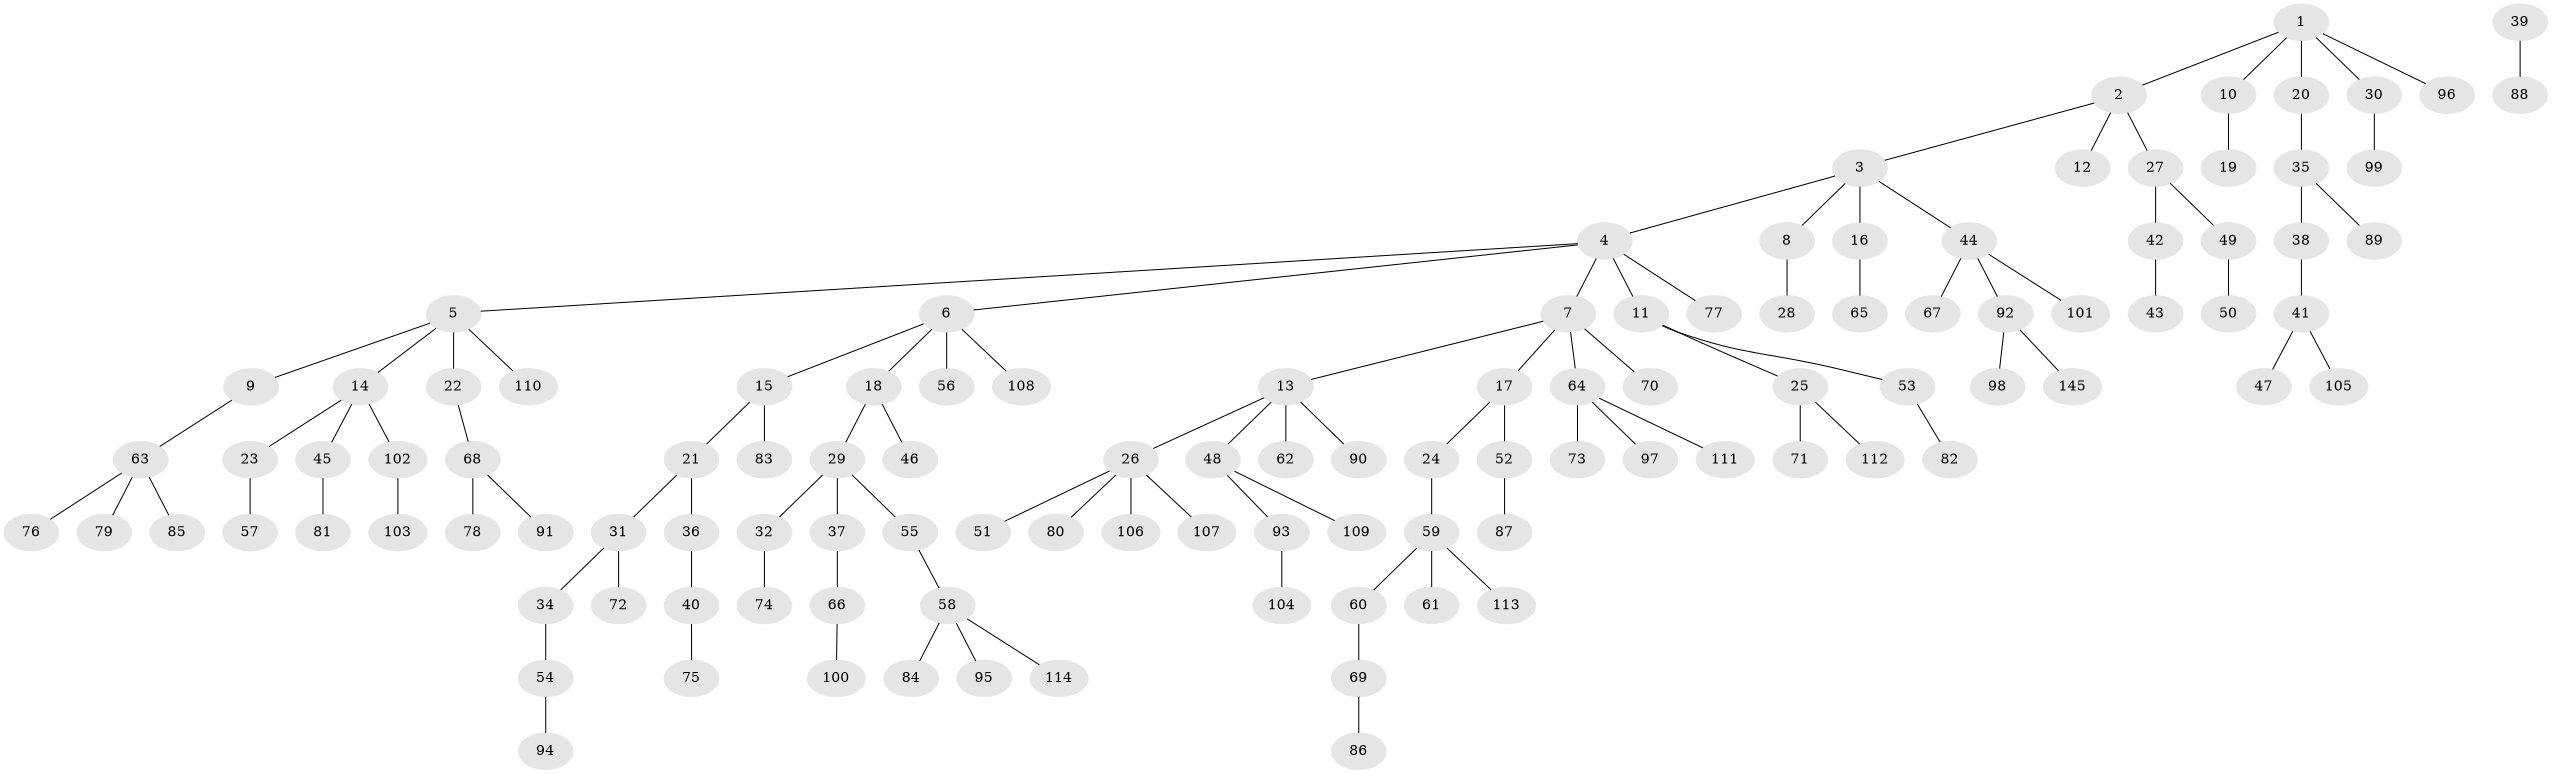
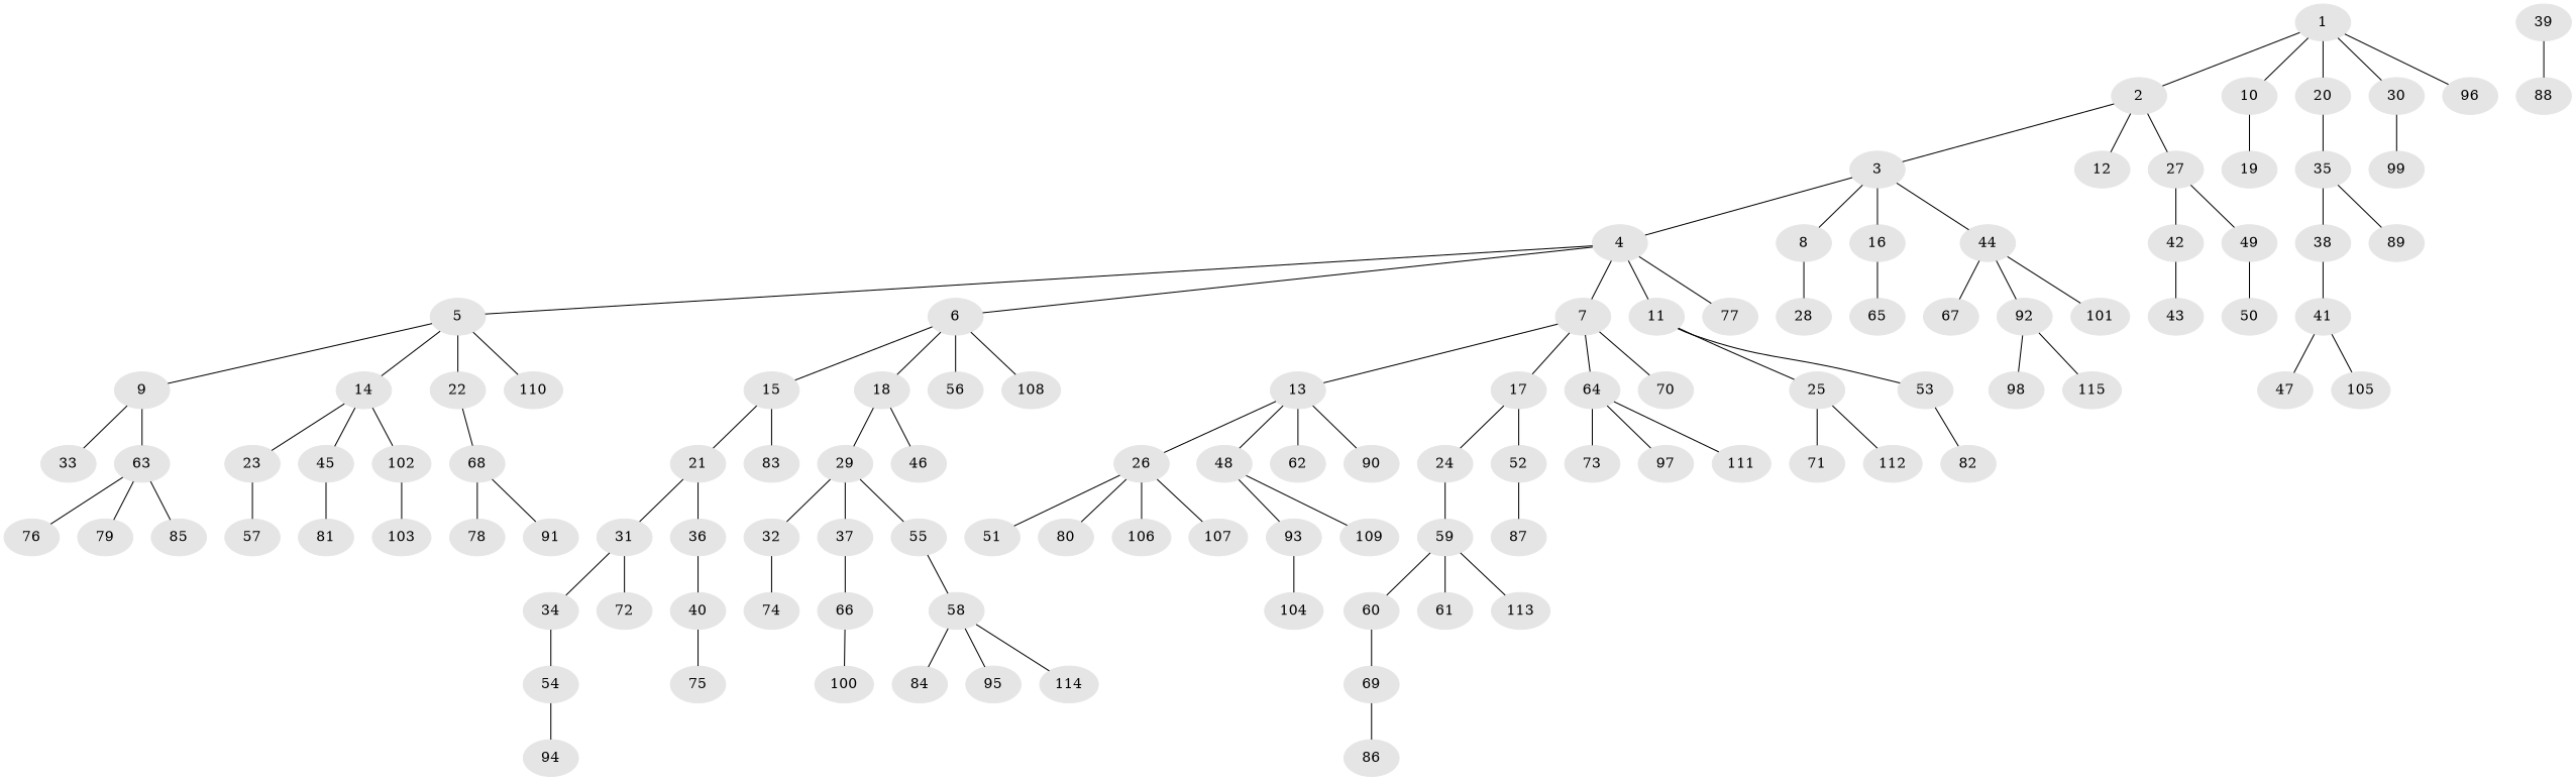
  graph {
    node [color=gray90 style=filled]
    1
    2
    10
    20
    30
    96
    3
    12
    27
    19
    35
    99
    4
    8
    16
    44
    42
    49
    5
    6
    7
    11
    77
    28
    65
    67
    92
    101
    9
    14
    22
    110
    15
    18
    56
    108
    13
    17
    64
    70
    25
    53
+   33
    63
    23
    45
    102
    68
    21
    83
    29
    46
    26
    48
    62
    90
    24
    52
    73
    97
    111
    76
    79
    85
    71
    112
    39
    88
    82
    51
    80
    106
    107
    93
    109
    57
    81
    103
    31
    36
    59
    87
    32
    37
    55
    38
    89
    34
    72
    40
    78
    91
    60
    61
    113
    43
    50
    74
    66
    58
    54
    94
    41
    75
    100
    47
    105
    98
-   115 [label=145]
+   115
    104
    84
    95
    114
    69
    86
    1 -- 2
    1 -- 10
    1 -- 20
    1 -- 30
    1 -- 96
    2 -- 3
    2 -- 12
    2 -- 27
    10 -- 19
    20 -- 35
    30 -- 99
    3 -- 4
    3 -- 8
    3 -- 16
    3 -- 44
    27 -- 42
    27 -- 49
    35 -- 38
    35 -- 89
    4 -- 5
    4 -- 6
    4 -- 7
    4 -- 11
    4 -- 77
    8 -- 28
    16 -- 65
    44 -- 67
    44 -- 92
    44 -- 101
    42 -- 43
    49 -- 50
    5 -- 9
    5 -- 14
    5 -- 22
    5 -- 110
    6 -- 15
    6 -- 18
    6 -- 56
    6 -- 108
    7 -- 13
    7 -- 17
    7 -- 64
    7 -- 70
    11 -- 25
    11 -- 53
    92 -- 98
    92 -- 115
+   9 -- 33
    9 -- 63
    14 -- 23
    14 -- 45
    14 -- 102
    22 -- 68
    15 -- 21
    15 -- 83
    18 -- 29
    18 -- 46
    13 -- 26
    13 -- 48
    13 -- 62
    13 -- 90
    17 -- 24
    17 -- 52
    64 -- 73
    64 -- 97
    64 -- 111
    25 -- 71
    25 -- 112
    53 -- 82
    63 -- 76
    63 -- 79
    63 -- 85
    23 -- 57
    45 -- 81
    102 -- 103
    68 -- 78
    68 -- 91
    21 -- 31
    21 -- 36
    29 -- 32
    29 -- 37
    29 -- 55
    26 -- 51
    26 -- 80
    26 -- 106
    26 -- 107
    48 -- 93
    48 -- 109
    24 -- 59
    52 -- 87
    39 -- 88
    93 -- 104
    31 -- 34
    31 -- 72
    36 -- 40
    59 -- 60
    59 -- 61
    59 -- 113
    32 -- 74
    37 -- 66
    55 -- 58
    38 -- 41
    34 -- 54
    40 -- 75
    60 -- 69
    66 -- 100
    58 -- 84
    58 -- 95
    58 -- 114
    54 -- 94
    41 -- 47
    41 -- 105
    69 -- 86
  }
